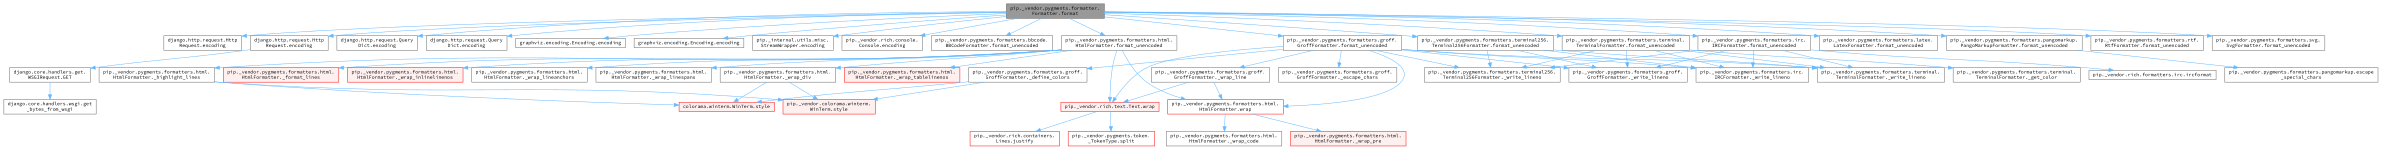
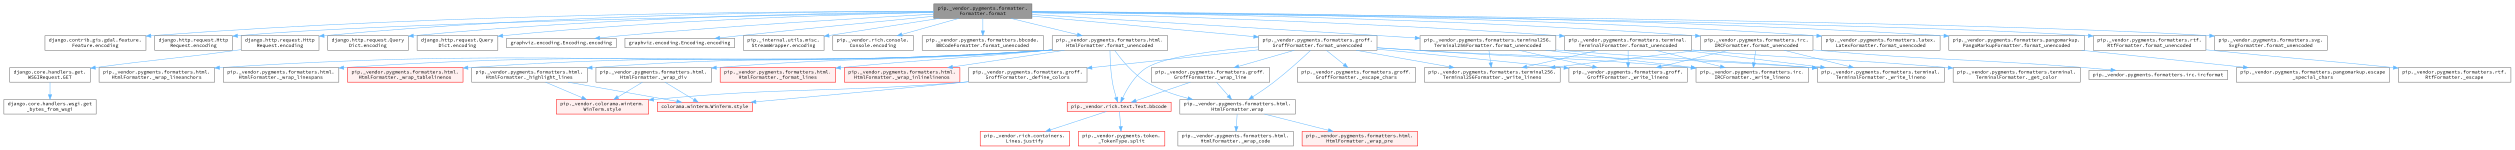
  digraph {
    fontname="Source Code Pro"
    rankdir=TB
    node [color=grey40 fillcolor=white fontname="Source Code Pro" fontsize=10 shape=box style=filled]
    edge [color=steelblue1 fontname="Source Code Pro" fontsize=10 labelfontname=Helvetica labelfontsize=10 style=solid]
    n1 [color=gray40 fillcolor=grey60 fontcolor=black height=0.2 label="pip._vendor.pygments.formatter.\lFormatter.format" width=0.4]
+   n2 [height=0.2 label="django.contrib.gis.gdal.feature.\lFeature.encoding" width=0.4]
    n3 [height=0.2 label="django.http.request.Http\lRequest.encoding" width=0.4]
    n4 [height=0.2 label="django.http.request.Http\lRequest.encoding" width=0.4]
    n5 [height=0.2 label="django.http.request.Query\lDict.encoding" width=0.4]
    n6 [height=0.2 label="django.http.request.Query\lDict.encoding" width=0.4]
    n7 [height=0.2 label="graphviz.encoding.Encoding.encoding" width=0.4]
    n8 [height=0.2 label="graphviz.encoding.Encoding.encoding" width=0.4]
    n9 [height=0.2 label="pip._internal.utils.misc.\lStreamWrapper.encoding" width=0.4]
    n10 [height=0.2 label="pip._vendor.rich.console.\lConsole.encoding" width=0.4]
    n11 [height=0.2 label="pip._vendor.pygments.formatters.bbcode.\lBBCodeFormatter.format_unencoded" width=0.4]
    n12 [height=0.2 label="pip._vendor.pygments.formatters.groff.\lGroffFormatter.format_unencoded" width=0.4]
    n13 [height=0.2 label="pip._vendor.pygments.formatters.html.\lHtmlFormatter.format_unencoded" width=0.4]
    n14 [height=0.2 label="pip._vendor.pygments.formatters.irc.\lIRCFormatter.format_unencoded" width=0.4]
    n15 [height=0.2 label="pip._vendor.pygments.formatters.latex.\lLatexFormatter.format_unencoded" width=0.4]
    n16 [height=0.2 label="pip._vendor.pygments.formatters.pangomarkup.\lPangoMarkupFormatter.format_unencoded" width=0.4]
    n17 [height=0.2 label="pip._vendor.pygments.formatters.rtf.\lRtfFormatter.format_unencoded" width=0.4]
    n18 [height=0.2 label="pip._vendor.pygments.formatters.svg.\lSvgFormatter.format_unencoded" width=0.4]
    n19 [height=0.2 label="pip._vendor.pygments.formatters.terminal.\lTerminalFormatter.format_unencoded" width=0.4]
    n20 [height=0.2 label="pip._vendor.pygments.formatters.terminal256.\lTerminal256Formatter.format_unencoded" width=0.4]
    n21 [height=0.2 label="django.core.handlers.get.\lWSGIRequest.GET" width=0.4]
    n22 [height=0.2 label="pip._vendor.pygments.formatters.groff.\lGroffFormatter._define_colors" width=0.4]
    n23 [height=0.2 label="pip._vendor.pygments.formatters.groff.\lGroffFormatter._escape_chars" width=0.4]
    n24 [height=0.2 label="pip._vendor.pygments.formatters.groff.\lGroffFormatter._wrap_line" width=0.4]
-   n25 [color=red height=0.2 label="pip._vendor.pygments.formatters.html.\lHtmlFormatter.wrap" width=0.4]
-   n26 [color=red fillcolor="#FFF0F0" height=0.2 label="pip._vendor.rich.text.Text.wrap" width=0.4]
+   n25 [height=0.2 label="pip._vendor.pygments.formatters.html.\lHtmlFormatter.wrap" width=0.4]
+   n26 [color=red fillcolor="#FFF0F0" height=0.2 label="pip._vendor.rich.text.Text.bbcode" width=0.4]
    n27 [height=0.2 label="pip._vendor.pygments.formatters.groff.\lGroffFormatter._write_lineno" width=0.4]
    n28 [height=0.2 label="pip._vendor.pygments.formatters.irc.\lIRCFormatter._write_lineno" width=0.4]
    n29 [height=0.2 label="pip._vendor.pygments.formatters.terminal.\lTerminalFormatter._write_lineno" width=0.4]
    n30 [height=0.2 label="pip._vendor.pygments.formatters.terminal256.\lTerminal256Formatter._write_lineno" width=0.4]
    n31 [color=red fillcolor="#FFF0F0" height=0.2 label="pip._vendor.pygments.formatters.html.\lHtmlFormatter._format_lines" width=0.4]
    n32 [height=0.2 label="pip._vendor.pygments.formatters.html.\lHtmlFormatter._highlight_lines" width=0.4]
    n33 [height=0.2 label="pip._vendor.pygments.formatters.html.\lHtmlFormatter._wrap_div" width=0.4]
    n34 [color=red fillcolor="#FFF0F0" height=0.2 label="pip._vendor.pygments.formatters.html.\lHtmlFormatter._wrap_inlinelinenos" width=0.4]
    n35 [height=0.2 label="pip._vendor.pygments.formatters.html.\lHtmlFormatter._wrap_lineanchors" width=0.4]
    n36 [height=0.2 label="pip._vendor.pygments.formatters.html.\lHtmlFormatter._wrap_linespans" width=0.4]
    n37 [color=red fillcolor="#FFF0F0" height=0.2 label="pip._vendor.pygments.formatters.html.\lHtmlFormatter._wrap_tablelinenos" width=0.4]
-   n38 [height=0.2 label="pip._vendor.rich.formatters.irc.ircformat" width=0.4]
+   n38 [height=0.2 label="pip._vendor.pygments.formatters.irc.ircformat" width=0.4]
    n39 [height=0.2 label="pip._vendor.pygments.formatters.pangomarkup.escape\l_special_chars" width=0.4]
+   n40 [height=0.2 label="pip._vendor.pygments.formatters.rtf.\lRtfFormatter._escape" width=0.4]
    n41 [height=0.2 label="pip._vendor.pygments.formatters.terminal.\lTerminalFormatter._get_color" width=0.4]
    n42 [height=0.2 label="django.core.handlers.wsgi.get\l_bytes_from_wsgi" width=0.4]
    n43 [color=red fillcolor="#FFF0F0" height=0.2 label="colorama.winterm.WinTerm.style" width=0.4]
    n44 [color=red fillcolor="#FFF0F0" height=0.2 label="pip._vendor.colorama.winterm.\lWinTerm.style" width=0.4]
    n45 [height=0.2 label="pip._vendor.pygments.formatters.html.\lHtmlFormatter._wrap_code" width=0.4]
    n46 [color=red fillcolor="#FFF0F0" height=0.2 label="pip._vendor.pygments.formatters.html.\lHtmlFormatter._wrap_pre" width=0.4]
    n47 [color=red height=0.2 label="pip._vendor.rich.containers.\lLines.justify" width=0.4]
    n48 [color=red height=0.2 label="pip._vendor.pygments.token.\l_TokenType.split" width=0.4]
+   n1 -> n2
    n1 -> n3
    n1 -> n4
    n1 -> n5
    n1 -> n6
    n1 -> n7
    n1 -> n8
    n1 -> n9
    n1 -> n10
    n1 -> n11
    n1 -> n12
    n1 -> n13
    n1 -> n14
    n1 -> n15
    n1 -> n16
    n1 -> n17
    n1 -> n18
    n1 -> n19
    n1 -> n20
    n4 -> n21
    n12 -> n22
    n12 -> n23
    n12 -> n24
    n12 -> n25
    n12 -> n26
    n12 -> n27
    n12 -> n28
    n12 -> n29
    n12 -> n30
    n13 -> n25
    n13 -> n26
    n13 -> n31
    n13 -> n32
    n13 -> n33
    n13 -> n34
    n13 -> n35
    n13 -> n36
    n13 -> n37
    n14 -> n27
    n14 -> n28
    n14 -> n29
    n14 -> n30
    n14 -> n38
    n16 -> n39
+   n17 -> n40
    n19 -> n27
    n19 -> n28
    n19 -> n29
    n19 -> n30
    n19 -> n41
    n20 -> n27
    n20 -> n28
    n20 -> n29
    n20 -> n30
    n21 -> n42
    n22 -> n43
    n22 -> n44
    n24 -> n25
    n24 -> n26
    n25 -> n45
    n25 -> n46
    n26 -> n47
    n26 -> n48
    n32 -> n43
    n32 -> n44
    n33 -> n43
    n33 -> n44
  }
